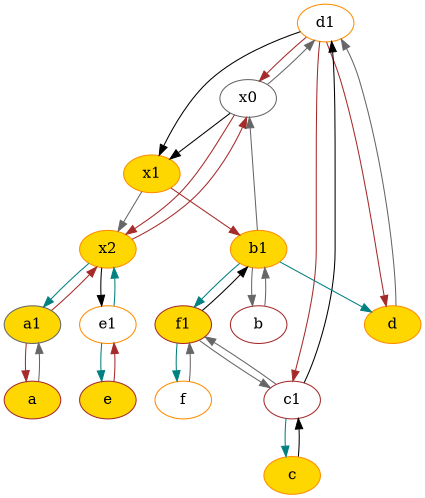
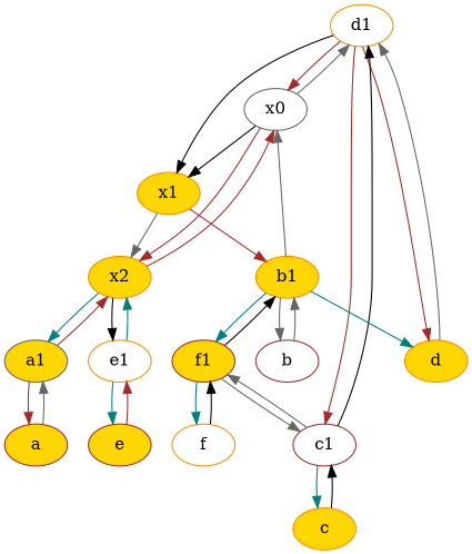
  digraph {
    node [color=darkorange fillcolor=gold style=filled]
    edge [color=gray40]
    d1 [fillcolor=white]
    x0 [color=gray40 fillcolor=white]
    x1
    c1 [color=brown fillcolor=white]
    d
    x2
    a1 [color=gray40]
    e1 [fillcolor=white]
    b1
    f1 [color=brown]
    c
    f [fillcolor=white]
    a [color=brown]
    e [color=brown]
    b [color=brown fillcolor=white]
    d1 -> x0 [color=brown]
    d1 -> x1 [color=black]
    d1 -> c1 [color=brown]
    d1 -> d [color=brown]
    x0 -> d1
    x0 -> x1 [color=black]
    x0 -> x2 [color=brown]
    x1 -> x2
    x1 -> b1 [color=brown]
    c1 -> d1 [color=black]
    c1 -> f1
    c1 -> c [color=teal]
    d -> d1
    x2 -> x0 [color=brown]
    x2 -> a1 [color=teal]
    x2 -> e1 [color=black]
    a1 -> x2 [color=brown]
    a1 -> a [color=brown]
    e1 -> x2 [color=teal]
    e1 -> e [color=teal]
    b1 -> x0
    b1 -> d [color=teal]
    b1 -> f1 [color=teal]
    b1 -> b
    f1 -> c1
    f1 -> b1 [color=black]
    f1 -> f [color=teal]
    c -> c1 [color=black]
-   f -> f1
+   f -> f1 [color=black]
    a -> a1
    e -> e1 [color=brown]
    b -> b1
  }
